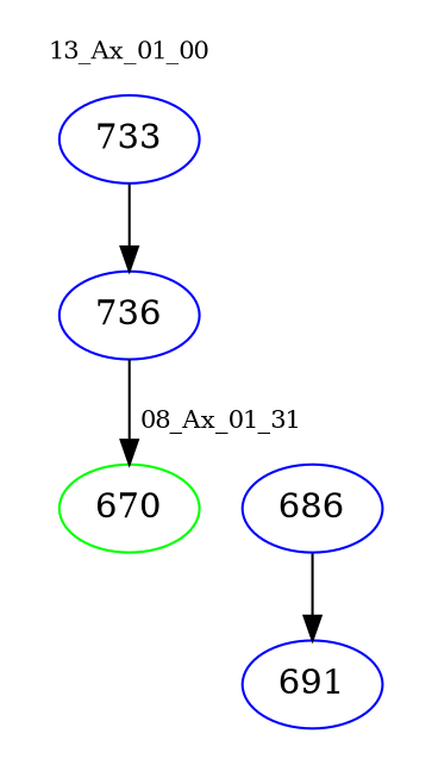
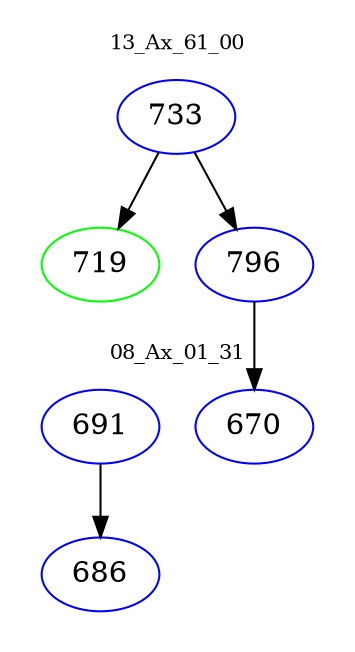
  digraph {
    node [color=blue]
    edge [color=black]
    n1 [label=733]
-   n3 [label=736]
+   n2 [color=green label=719]
+   n3 [label=796]
    n4 [label=686]
-   n5 [color=green label=670]
+   n5 [label=670]
    n6 [label=691]
    subgraph cluster_1 {
      color=white
      fontsize=10
-     label="13_Ax_01_00"
+     label="13_Ax_61_00"
      n1
+     n2
      n3
    }
    subgraph cluster_2 {
      color=white
      fontsize=10
      label="08_Ax_01_31"
      n4
      n5
      n6
    }
+   n1 -> n2
    n1 -> n3
    n3 -> n5
-   n4 -> n6
+   n6 -> n4
  }
